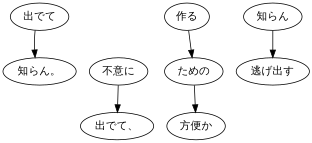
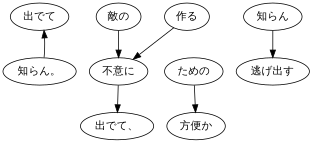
  digraph {
    n1 [label="出でて"]
    n2 [label="知らん。"]
+   n3 [label="敵の"]
    n4 [label="不意に"]
    n5 [label="出でて、"]
    n6 [label="作る"]
    n7 [label="ための"]
    n8 [label="知らん"]
    n9 [label="逃げ出す"]
    n10 [label="方便か"]
-   n1 -> n2
+   n2 -> n1
+   n3 -> n4
    n4 -> n5
-   n6 -> n7
+   n6 -> n4
    n7 -> n10
    n8 -> n9
  }
